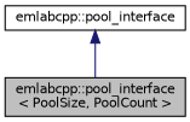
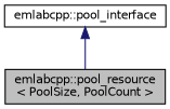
  digraph {
    node [color=black fontname=Helvetica fontsize=10 shape=record style=filled]
-   n1 [fillcolor=grey75 fontcolor=black height=0.2 label="emlabcpp::pool_interface\l\< PoolSize, PoolCount \>" width=0.4]
+   n1 [fillcolor=grey75 fontcolor=black height=0.2 label="emlabcpp::pool_resource\l\< PoolSize, PoolCount \>" width=0.4]
    n2 [fillcolor=white height=0.2 label="emlabcpp::pool_interface" width=0.4]
    n2 -> n1 [color=midnightblue dir=back fontname=Helvetica fontsize=10 labelfontname=Helvetica labelfontsize=10 style=solid]
  }
